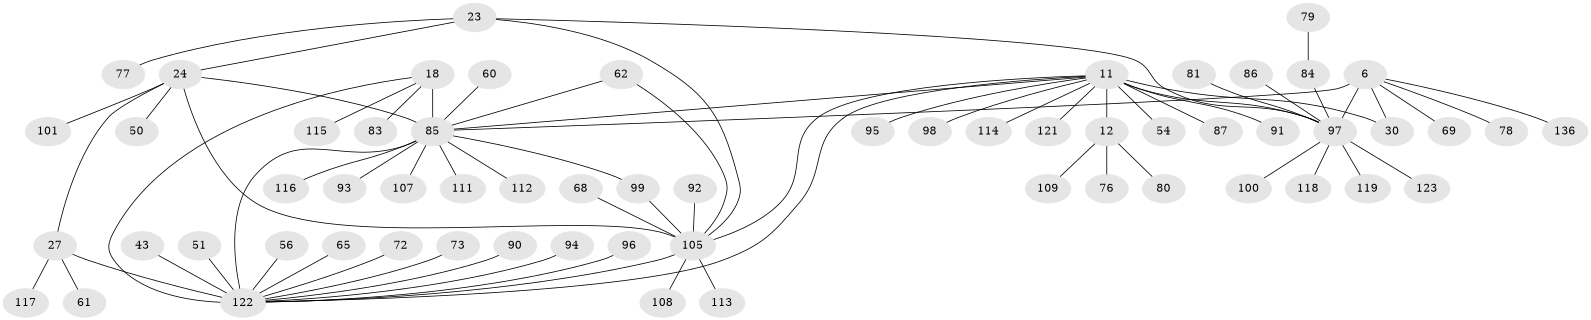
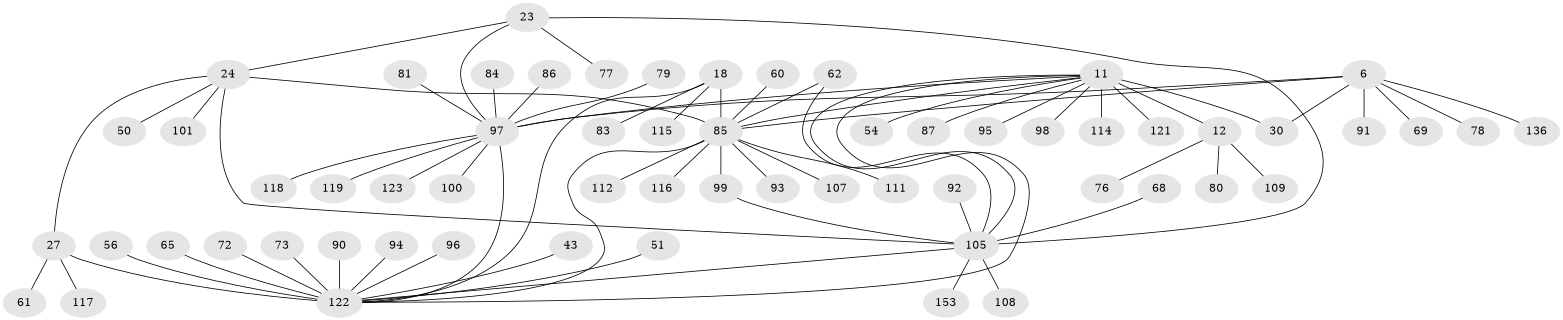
  graph {
    node [color=gray90 style=filled]
    6 [super="+2"]
    n2 [label=30]
    69
    78 [super="+70+74"]
    85 [super="+49+63+17+32+52+55"]
    97 [super="+5+34+41+45+4+33+47+53+71"]
    n7 [label=136]
    122 [super="+28+30+120+35"]
    93 [super="+58"]
    99 [super="+82"]
    107
    111 [super="+110"]
    112
    116
    100
    118 [super="+102"]
    119
    123
    11 [super="+9+8"]
    12 [super="+10"]
    54
    87
    91
    95
    98
    105 [super="+103+22"]
    114
    121 [super="+104"]
    76
    80 [super="+75"]
    109
    108 [super="+36"]
-   113
+   113 [label=153]
    18 [super="+15"]
    83
    115
    23 [super="+21"]
    24 [super="+19"]
    77
    27 [super="+25"]
    50
    101
    61
    117
    n45 [label=43]
    51
    56
    60
    62 [super="+59"]
    65
    68
    72 [super="+57"]
    73
    79
    81
    84
    86
    90
    92 [super="+44"]
    94
    96
    6 -- n2
    6 -- 69
    6 -- 78
    6 -- 85
    6 -- 97 [weight=8]
    6 -- n7
    85 -- 122 [weight=2]
    85 -- 93
    85 -- 99
    85 -- 107
    85 -- 111
    85 -- 112
    85 -- 116
+   97 -- 122 [weight=2]
    97 -- 100
    97 -- 118
    97 -- 119
    97 -- 123
    99 -- 105
    11 -- n2
    11 -- 85 [weight=2]
    11 -- 97
    11 -- 122
    11 -- 12 [weight=8]
    11 -- 54
    11 -- 87
-   11 -- 91
+   6 -- 91
    11 -- 95
    11 -- 98
    11 -- 105 [weight=2]
    11 -- 114
    11 -- 121
    12 -- 76
    12 -- 80
    12 -- 109
    105 -- 122 [weight=2]
    105 -- 108
    105 -- 113
    18 -- 85 [weight=8]
    18 -- 122
    18 -- 83
    18 -- 115
    23 -- 97
    23 -- 105 [weight=4]
    23 -- 24 [weight=4]
    23 -- 77
    24 -- 85
    24 -- 105 [weight=4]
    24 -- 27
    24 -- 50
    24 -- 101
    27 -- 122 [weight=8]
    27 -- 61
    27 -- 117
    n45 -- 122
    51 -- 122
    56 -- 122
    60 -- 85
    62 -- 85
    62 -- 105
    65 -- 122
    68 -- 105
    72 -- 122
    73 -- 122
-   79 -- 84
+   79 -- 97
    81 -- 97
    84 -- 97
    86 -- 97
    90 -- 122
    92 -- 105
    94 -- 122
    96 -- 122
  }
